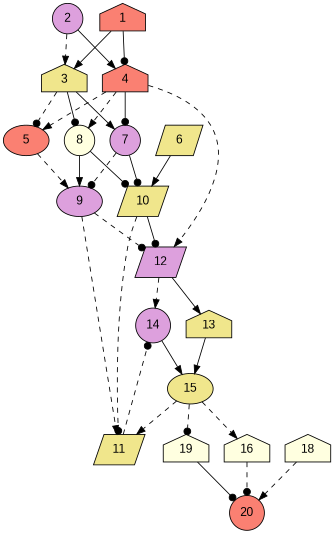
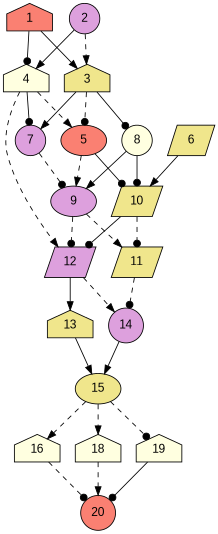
  digraph {
    fontname="Liberation Sans"
    node [alpha=0.03 fillcolor=khaki fontname="Liberation Sans" shape=house style=filled]
    edge [arrowhead=normal fontname="Liberation Sans" style=dashed]
    1 [alpha=0.17 expect_size=49610752 fillcolor=salmon]
    3 [alpha=0.07 expect_size=33518592]
-   4 [alpha=0.11 expect_size=43822080 fillcolor=salmon]
+   4 [alpha=0.11 expect_size=43822080 fillcolor=lightyellow]
    5 [alpha=0.17 expect_size=8154112 fillcolor=salmon shape=ellipse]
    7 [alpha=0.10 expect_size=17694720 fillcolor=plum shape=circle]
    8 [alpha=0.18 expect_size=28828672 fillcolor=lightyellow shape=circle]
    12 [alpha=0.04 expect_size=34059264 fillcolor=plum shape=parallelogram]
    9 [alpha=0.06 expect_size=27502592 fillcolor=plum shape=ellipse]
    10 [expect_size=38346752 shape=parallelogram]
    6 [expect_size=16262144 shape=parallelogram]
    2 [alpha=0.18 expect_size=45456384 fillcolor=plum shape=circle]
    11 [alpha=0.08 expect_size=40840192 shape=parallelogram]
    14 [alpha=0.15 expect_size=45575168 fillcolor=plum shape=circle]
    13 [alpha=0.00 expect_size=29084672]
    15 [alpha=0.00 expect_size=23980032 shape=ellipse]
    16 [alpha=0.12 expect_size=17754112 fillcolor=lightyellow]
    18 [expect_size=50006016 fillcolor=lightyellow]
    19 [alpha=0.10 expect_size=45670400 fillcolor=lightyellow]
    20 [alpha=0.01 expect_size=13595648 fillcolor=salmon shape=circle]
    1 -> 3 [style=solid]
    1 -> 4 [arrowhead=dot style=solid]
    3 -> 5 [arrowhead=dot]
    3 -> 7 [style=solid]
    3 -> 8 [arrowhead=dot style=solid]
    4 -> 5
    4 -> 7 [arrowhead=dot style=solid]
-   4 -> 8
    4 -> 12
    5 -> 9
    7 -> 9 [arrowhead=dot]
-   7 -> 10 [arrowhead=dot style=solid]
+   5 -> 10 [arrowhead=dot style=solid]
    8 -> 9 [style=solid]
    8 -> 10 [arrowhead=dot style=solid]
    12 -> 14
    12 -> 13 [style=solid]
    9 -> 12 [arrowhead=dot]
    9 -> 11
    10 -> 12 [arrowhead=dot style=solid]
    10 -> 11 [arrowhead=dot]
    6 -> 10 [style=solid]
    2 -> 3
    2 -> 4 [style=solid]
    11 -> 14 [arrowhead=dot]
    14 -> 15 [style=solid]
    13 -> 15 [style=solid]
    15 -> 16
-   15 -> 11
+   15 -> 18
    15 -> 19 [arrowhead=dot]
    16 -> 20 [arrowhead=dot]
    18 -> 20
    19 -> 20 [arrowhead=dot style=solid]
  }
